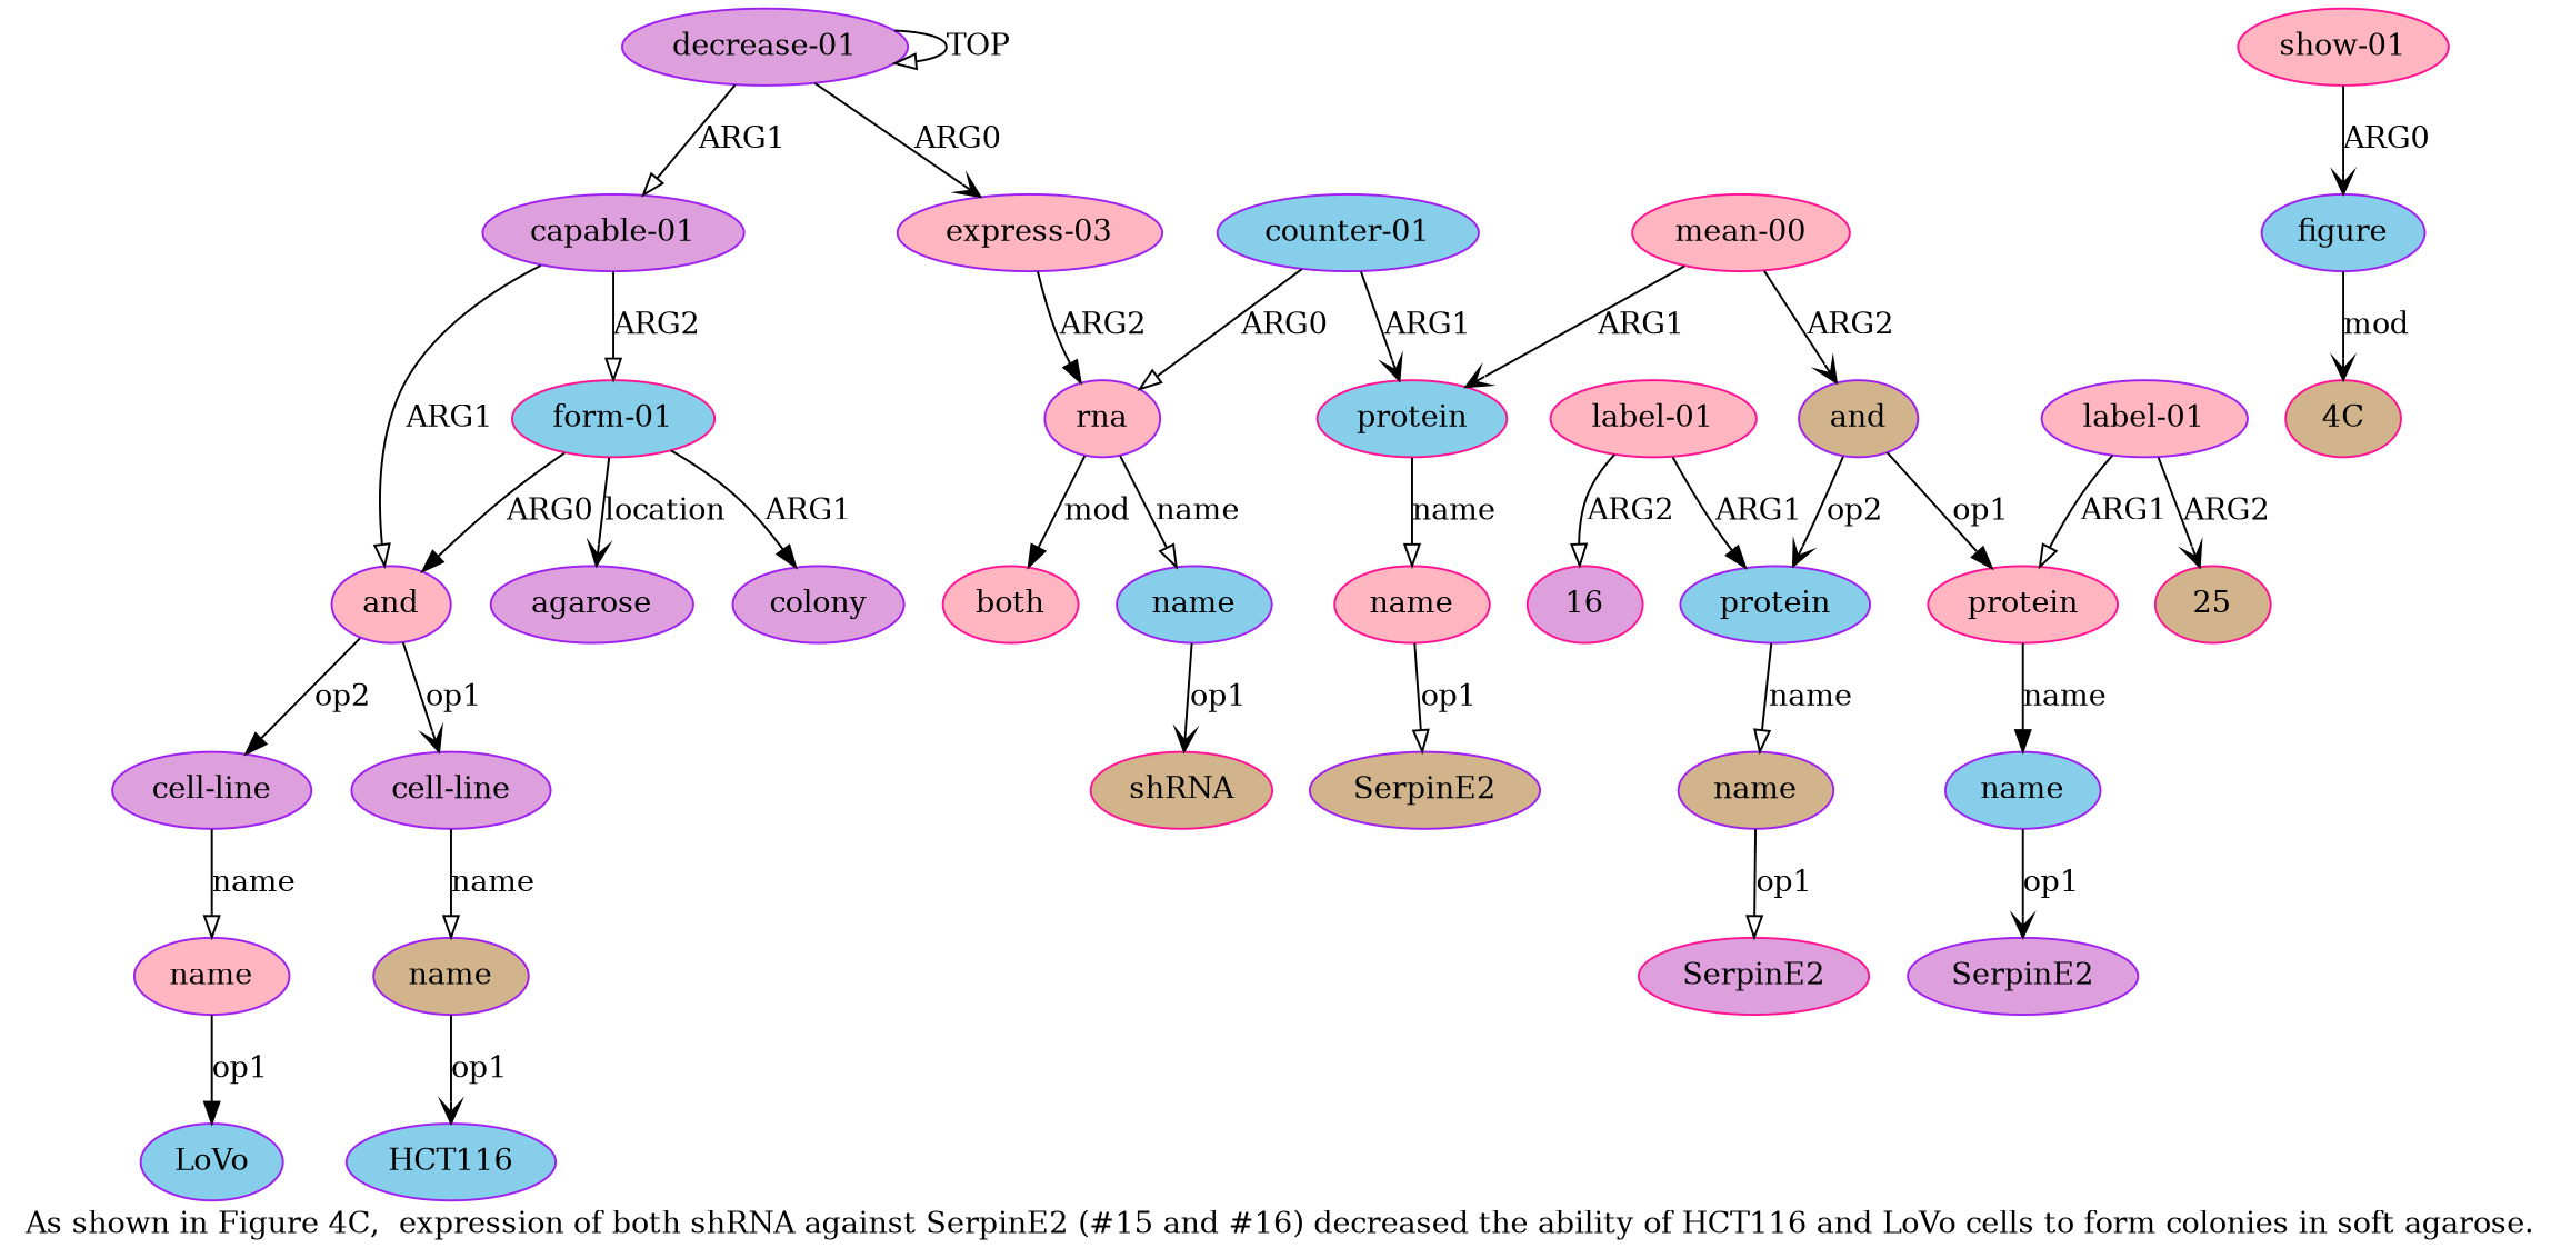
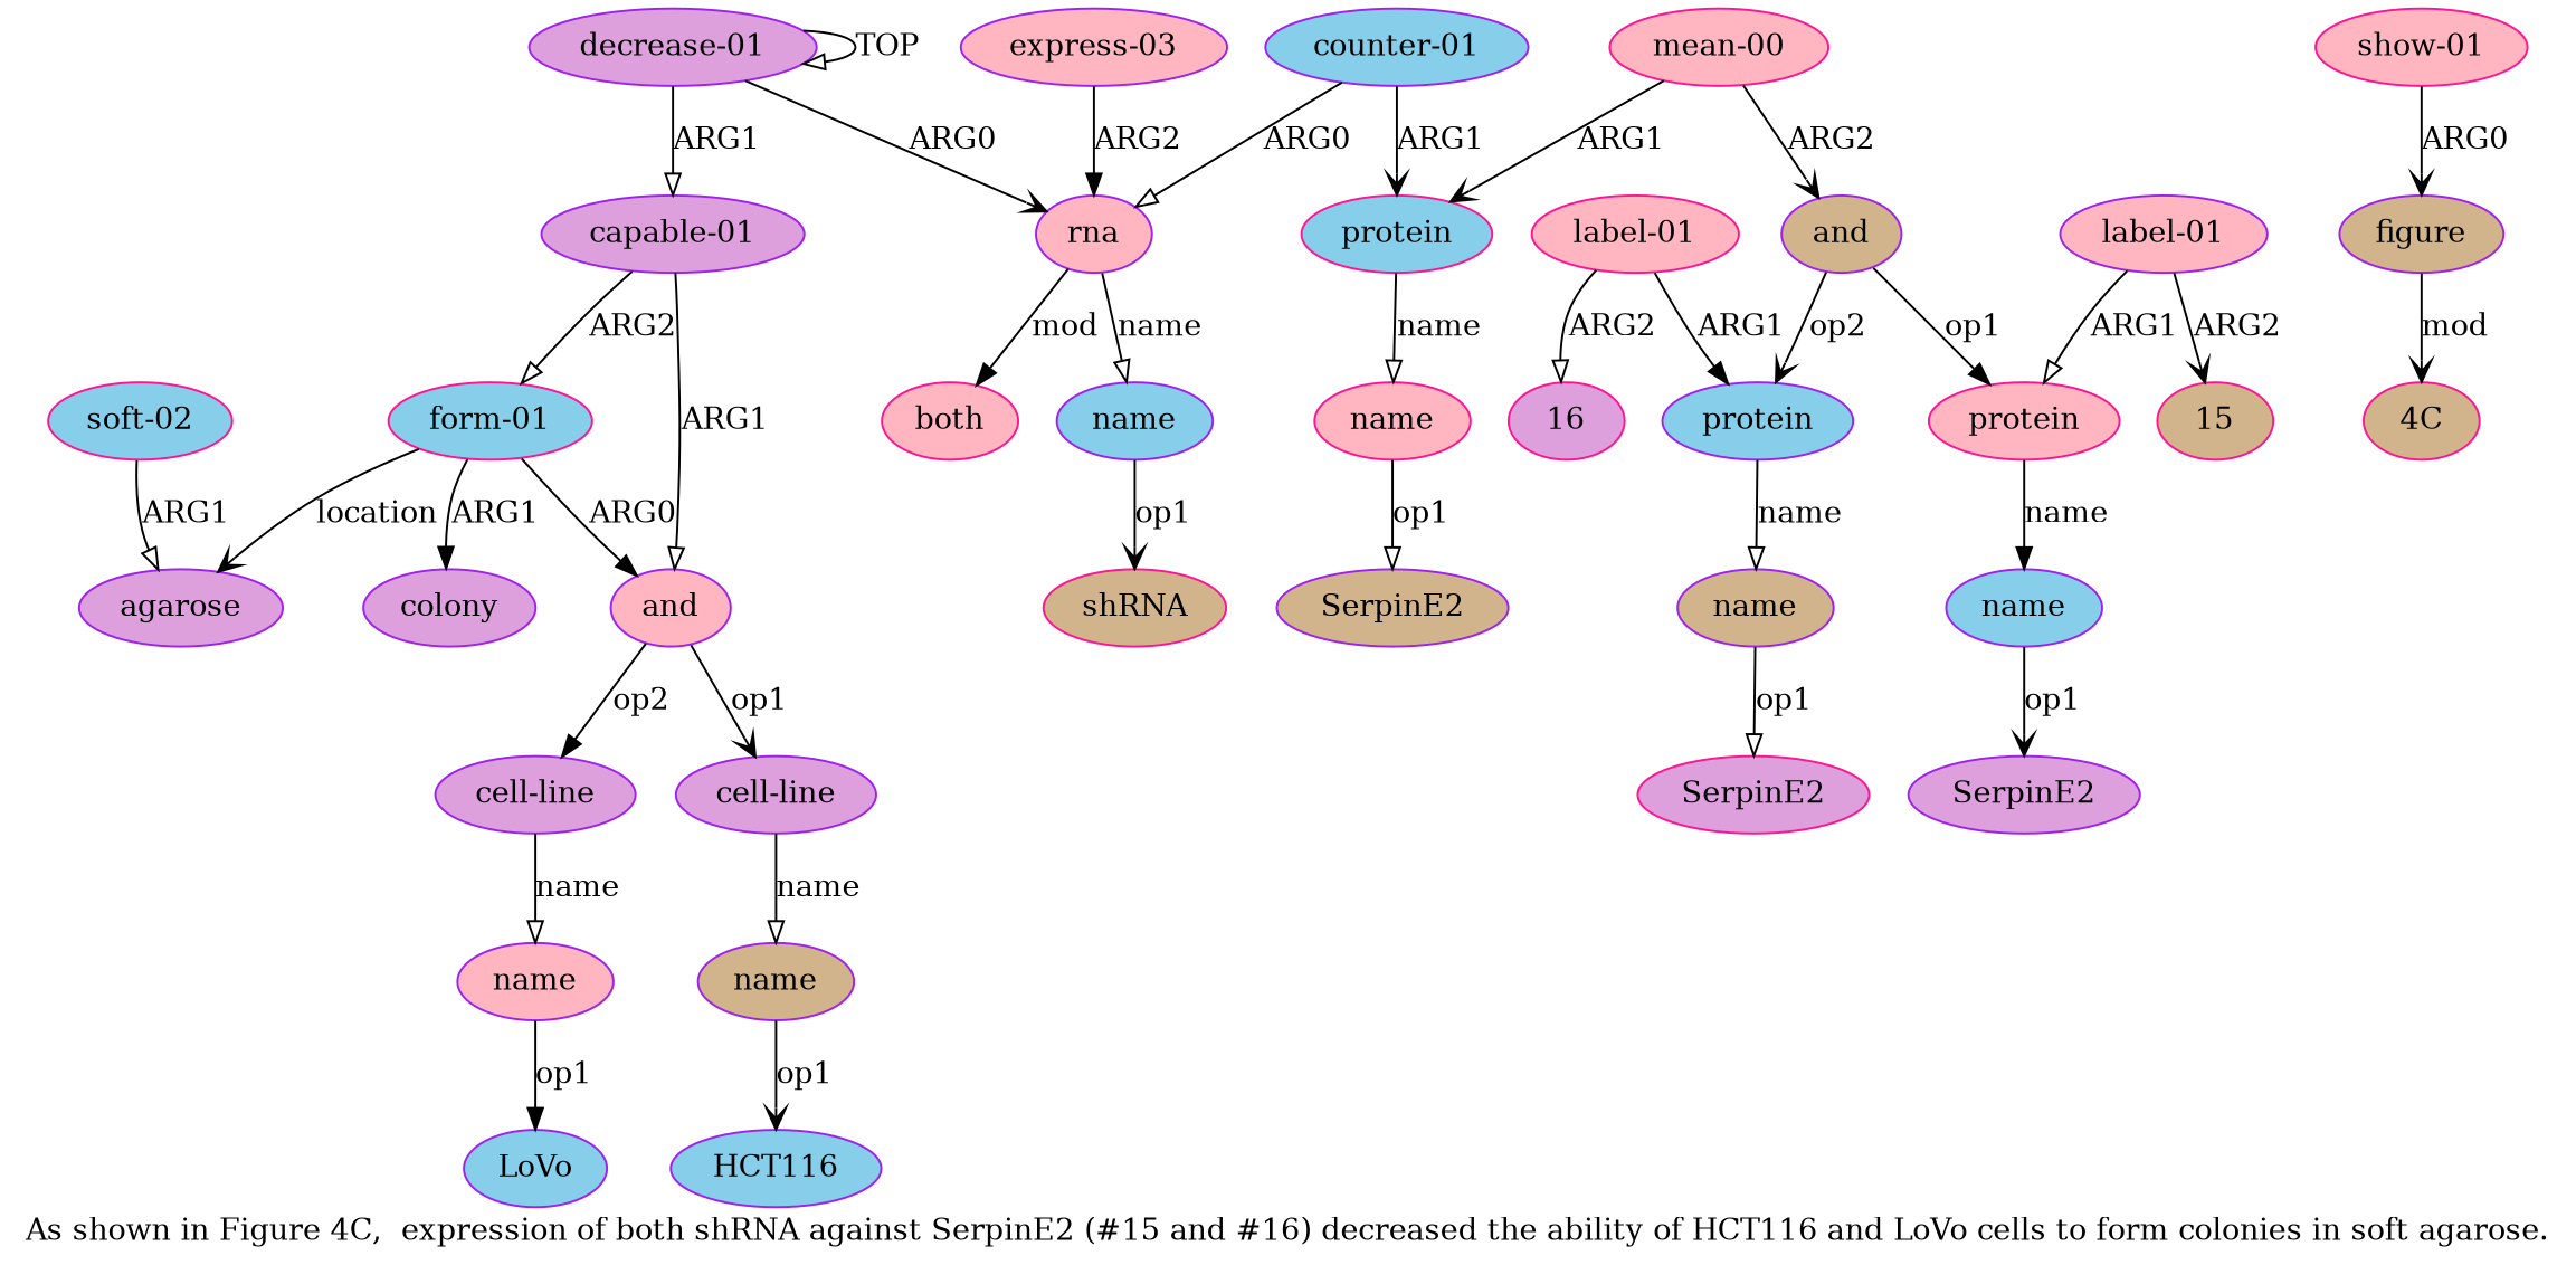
  digraph {
    label="As shown in Figure 4C,  expression of both shRNA against SerpinE2 (#15 and #16) decreased the ability of HCT116 and LoVo cells to form colonies in soft agarose."
    node [color=purple fillcolor=lightpink gold_ind=-1 gold_label=name style=filled test_ind=-1 test_label=name]
    edge [arrowhead=onormal color=black gold_label=op1 test_label=op1]
    n1 [fillcolor=plum gold_ind=20 gold_label="cell-line" label="cell-line" test_ind=20 test_label="cell-line"]
    n2 [gold_ind=21 label=name test_ind=21]
    n3 [fillcolor=skyblue gold_label=LoVo label=LoVo test_label=LoVo]
    n4 [color=deeppink fillcolor=skyblue gold_ind=22 gold_label="form-01" label="form-01" test_ind=22 test_label="form-01"]
    n5 [fillcolor=plum gold_ind=23 gold_label=colony label=colony test_ind=23 test_label=colony]
    n6 [fillcolor=plum gold_ind=24 gold_label=agarose label=agarose test_ind=24 test_label=agarose]
    n7 [gold_ind=17 gold_label=and label=and test_ind=17 test_label=and]
    n8 [fillcolor=plum gold_ind=18 gold_label="cell-line" label="cell-line" test_ind=18 test_label="cell-line"]
    n9 [fillcolor=tan gold_ind=19 label=name test_ind=19]
+   n10 [color=deeppink fillcolor=skyblue gold_ind=25 gold_label="soft-02" label="soft-02" test_ind=25 test_label="soft-02"]
    n11 [color=deeppink gold_ind=26 gold_label="show-01" label="show-01" test_ind=26 test_label="show-01"]
-   n12 [fillcolor=skyblue gold_ind=27 gold_label=figure label=figure test_ind=27 test_label=figure]
+   n12 [fillcolor=tan gold_ind=27 gold_label=figure label=figure test_ind=27 test_label=figure]
    n13 [color=deeppink fillcolor=tan gold_label="4C" label="4C" test_label="4C"]
    n14 [fillcolor=plum gold_ind=0 gold_label="decrease-01" label="decrease-01" test_ind=0 test_label="decrease-01"]
    n15 [fillcolor=plum gold_ind=16 gold_label="capable-01" label="capable-01" test_ind=16 test_label="capable-01"]
    n16 [gold_ind=1 gold_label="express-03" label="express-03" test_ind=1 test_label="express-03"]
    n17 [gold_ind=2 gold_label=rna label=rna test_ind=2 test_label=rna]
    n18 [color=deeppink fillcolor=plum gold_label=SerpinE2 label=SerpinE2 test_label=SerpinE2]
    n19 [fillcolor=skyblue gold_label=HCT116 label=HCT116 test_label=HCT116]
    n20 [color=deeppink fillcolor=tan gold_label=shRNA label=shRNA test_label=shRNA]
    n21 [fillcolor=tan gold_label=SerpinE2 label=SerpinE2 test_label=SerpinE2]
-   n22 [color=deeppink fillcolor=tan gold_label=15 label=25 test_label=15]
+   n22 [color=deeppink fillcolor=tan gold_label=15 label=15 test_label=15]
    n23 [color=deeppink fillcolor=plum gold_label=16 label=16 test_label=16]
    n24 [color=deeppink gold_ind=15 gold_label="label-01" label="label-01" test_ind=15 test_label="label-01"]
    n25 [fillcolor=skyblue gold_ind=13 gold_label=protein label=protein test_ind=13 test_label=protein]
    n26 [fillcolor=tan gold_ind=14 label=name test_ind=14]
    n27 [fillcolor=skyblue gold_ind=11 label=name test_ind=11]
    n28 [fillcolor=plum gold_label=SerpinE2 label=SerpinE2 test_label=SerpinE2]
    n29 [color=deeppink gold_ind=10 gold_label=protein label=protein test_ind=10 test_label=protein]
    n30 [gold_ind=12 gold_label="label-01" label="label-01" test_ind=12 test_label="label-01"]
    n31 [fillcolor=skyblue gold_ind=3 label=name test_ind=3]
    n32 [color=deeppink gold_ind=4 gold_label=both label=both test_ind=4 test_label=both]
    n33 [fillcolor=skyblue gold_ind=5 gold_label="counter-01" label="counter-01" test_ind=5 test_label="counter-01"]
    n34 [color=deeppink fillcolor=skyblue gold_ind=6 gold_label=protein label=protein test_ind=6 test_label=protein]
    n35 [color=deeppink gold_ind=7 label=name test_ind=7]
    n36 [fillcolor=tan gold_ind=9 gold_label=and label=and test_ind=9 test_label=and]
    n37 [color=deeppink gold_ind=8 gold_label="mean-01" label="mean-00" test_ind=8 test_label="mean-01"]
    n1 -> n2 [gold_label=name label=name test_label=name]
    n2 -> n3 [arrowhead=normal label=op1]
    n4 -> n5 [arrowhead=normal gold_label=ARG1 label=ARG1 test_label=ARG1]
    n4 -> n6 [arrowhead=vee gold_label=location label=location test_label=location]
    n4 -> n7 [arrowhead=normal gold_label=ARG0 label=ARG0 test_label=ARG0]
    n7 -> n1 [arrowhead=normal gold_label=op2 label=op2 test_label=op2]
    n7 -> n8 [arrowhead=vee label=op1]
    n8 -> n9 [gold_label=name label=name test_label=name]
    n9 -> n19 [arrowhead=vee label=op1]
+   n10 -> n6 [gold_label=ARG1 label=ARG1 test_label=ARG1]
    n11 -> n12 [arrowhead=vee gold_label=ARG0 label=ARG0 test_label=ARG0]
    n12 -> n13 [arrowhead=vee gold_label=mod label=mod test_label=mod]
    n14 -> n14 [gold_label=TOP label=TOP test_label=TOP]
    n14 -> n15 [gold_label=ARG1 label=ARG1 test_label=ARG1]
-   n14 -> n16 [arrowhead=vee gold_label=ARG0 label=ARG0 test_label=ARG0]
+   n14 -> n17 [arrowhead=vee gold_label=ARG0 label=ARG0 test_label=ARG0]
    n15 -> n4 [gold_label=ARG2 label=ARG2 test_label=ARG2]
    n15 -> n7 [gold_label=ARG1 label=ARG1 test_label=ARG1]
    n16 -> n17 [arrowhead=normal gold_label=ARG2 label=ARG2 test_label=ARG2]
    n17 -> n31 [gold_label=name label=name test_label=name]
    n17 -> n32 [arrowhead=normal gold_label=mod label=mod test_label=mod]
    n24 -> n23 [gold_label=ARG2 label=ARG2 test_label=ARG2]
    n24 -> n25 [arrowhead=normal gold_label=ARG1 label=ARG1 test_label=ARG1]
    n25 -> n26 [gold_label=name label=name test_label=name]
    n26 -> n18 [label=op1]
    n27 -> n28 [arrowhead=vee label=op1]
    n29 -> n27 [arrowhead=normal gold_label=name label=name test_label=name]
    n30 -> n22 [arrowhead=vee gold_label=ARG2 label=ARG2 test_label=ARG2]
    n30 -> n29 [gold_label=ARG1 label=ARG1 test_label=ARG1]
    n31 -> n20 [arrowhead=vee label=op1]
    n33 -> n17 [gold_label=ARG0 label=ARG0 test_label=ARG0]
    n33 -> n34 [arrowhead=vee gold_label=ARG1 label=ARG1 test_label=ARG1]
    n34 -> n35 [gold_label=name label=name test_label=name]
    n35 -> n21 [label=op1]
    n36 -> n25 [arrowhead=vee gold_label=op2 label=op2 test_label=op2]
    n36 -> n29 [arrowhead=normal label=op1]
    n37 -> n34 [arrowhead=vee gold_label=ARG1 label=ARG1 test_label=ARG1]
    n37 -> n36 [arrowhead=vee gold_label=ARG2 label=ARG2 test_label=ARG2]
  }
